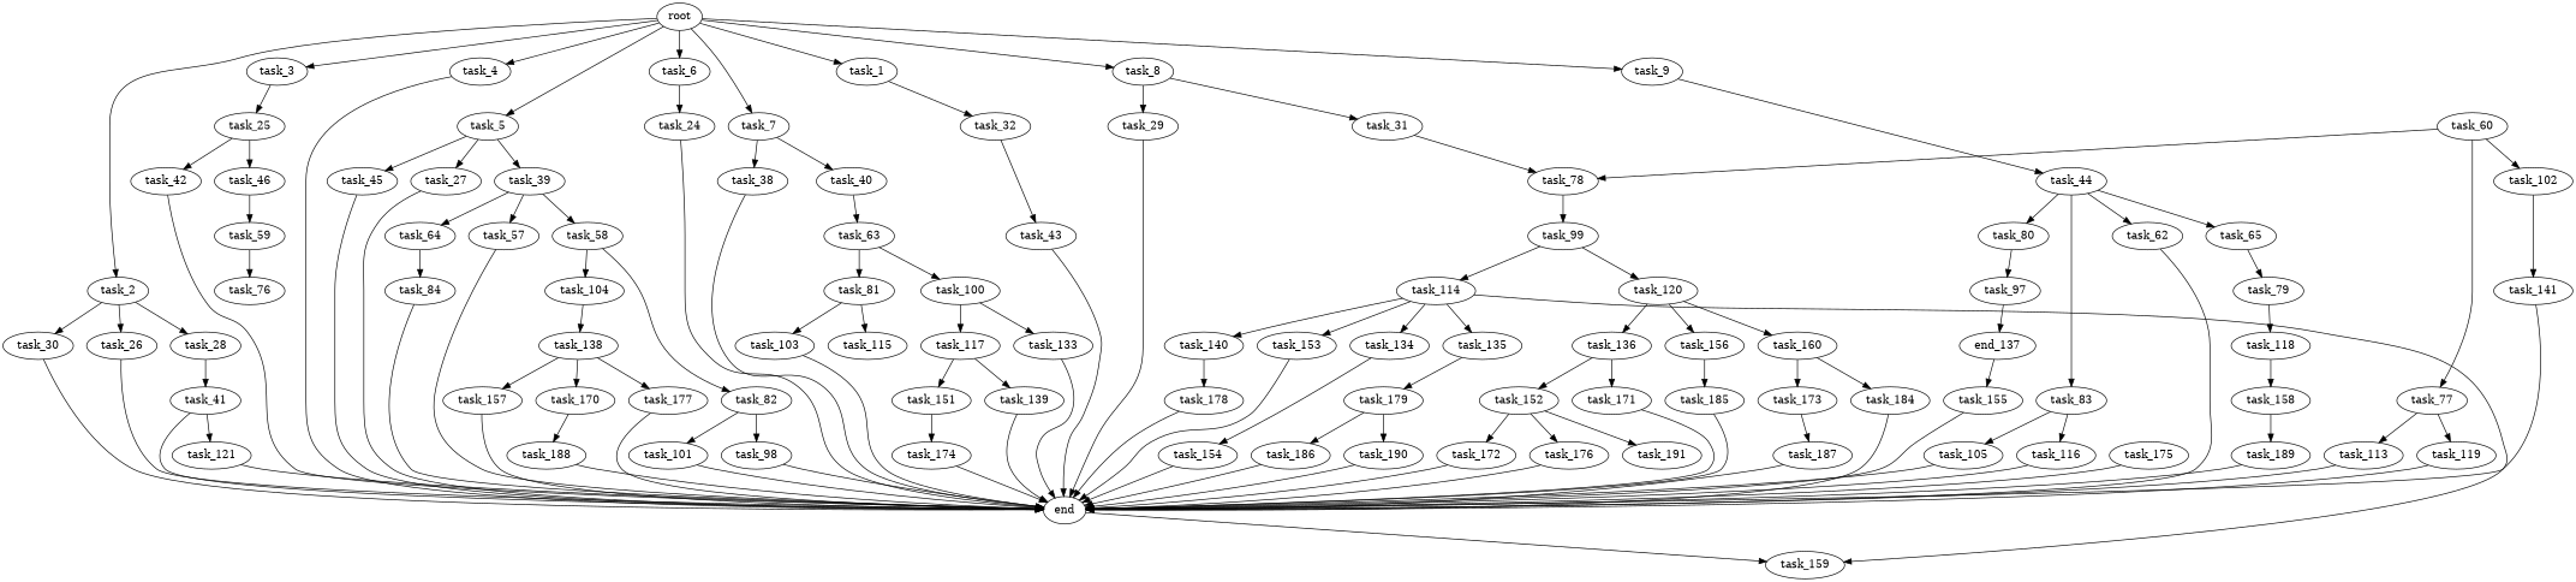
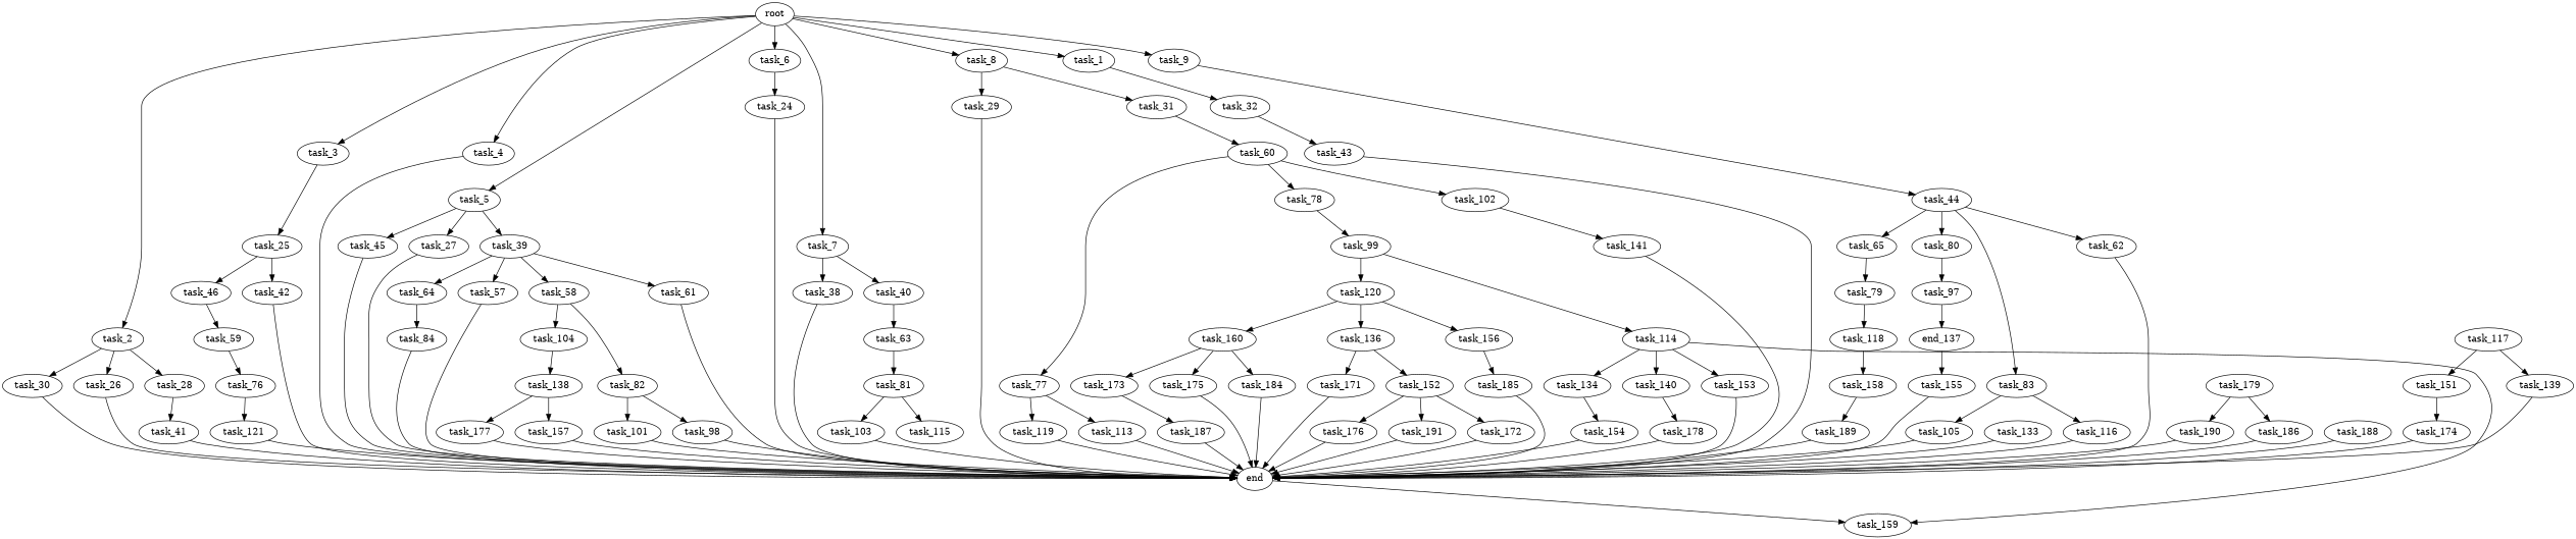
  digraph {
    root
    task_1
    task_2
    task_3
    task_4
    task_5
    task_6
    task_7
    task_8
    task_9
    task_32
    task_26
    task_28
    task_30
    task_25
    end
    task_27
    task_39
    task_45
    task_24
    task_38
    task_40
    task_29
    task_31
    task_44
    task_43
    task_41
    task_42
    task_46
    task_159
    task_57
    task_58
+   task_61
    task_64
    task_63
    task_60
    task_62
    task_65
    task_80
    task_83
    task_59
    task_77
    task_78
    task_102
    task_82
    task_104
    task_84
    task_81
-   task_100
    task_79
    task_97
    task_105
    task_116
    task_76
    task_98
    task_101
    task_138
    task_121
    task_113
    task_119
    task_99
    task_141
    task_103
    task_115
    task_117
    task_133
    task_118
    task_114
    task_120
    task_158
    n71 [label=end_137]
    task_155
    task_134
-   task_135
    task_140
    task_153
    task_136
    task_156
    task_160
    task_139
    task_151
    task_157
-   task_170
    task_177
    task_154
    task_179
    task_178
    task_174
    task_189
    task_152
    task_171
    task_185
    task_173
    task_175
    task_184
    task_186
    task_190
    task_172
    task_176
    task_191
    task_188
    task_187
    root -> task_1
    root -> task_2
    root -> task_3
    root -> task_4
    root -> task_5
    root -> task_6
    root -> task_7
    root -> task_8
    root -> task_9
    task_1 -> task_32
    task_2 -> task_26
    task_2 -> task_28
    task_2 -> task_30
    task_3 -> task_25
    task_4 -> end
    task_5 -> task_27
    task_5 -> task_39
    task_5 -> task_45
    task_6 -> task_24
    task_7 -> task_38
    task_7 -> task_40
    task_8 -> task_29
    task_8 -> task_31
    task_9 -> task_44
    task_32 -> task_43
    task_26 -> end
    task_28 -> task_41
    task_30 -> end
    task_25 -> task_42
    task_25 -> task_46
    end -> task_159
    task_27 -> end
    task_39 -> task_57
    task_39 -> task_58
+   task_39 -> task_61
    task_39 -> task_64
    task_45 -> end
    task_24 -> end
    task_38 -> end
    task_40 -> task_63
    task_29 -> end
-   task_31 -> task_78
+   task_31 -> task_60
    task_44 -> task_62
    task_44 -> task_65
    task_44 -> task_80
    task_44 -> task_83
    task_43 -> end
    task_41 -> end
    task_42 -> end
    task_46 -> task_59
    task_57 -> end
    task_58 -> task_82
    task_58 -> task_104
+   task_61 -> end
    task_64 -> task_84
    task_63 -> task_81
-   task_63 -> task_100
    task_60 -> task_77
    task_60 -> task_78
    task_60 -> task_102
    task_62 -> end
    task_65 -> task_79
    task_80 -> task_97
    task_83 -> task_105
    task_83 -> task_116
    task_59 -> task_76
    task_77 -> task_113
    task_77 -> task_119
    task_78 -> task_99
    task_102 -> task_141
    task_82 -> task_98
    task_82 -> task_101
    task_104 -> task_138
    task_84 -> end
    task_81 -> task_103
    task_81 -> task_115
-   task_100 -> task_117
-   task_100 -> task_133
    task_79 -> task_118
    task_97 -> n71
    task_105 -> end
    task_116 -> end
-   task_41 -> task_121
+   task_76 -> task_121
    task_98 -> end
    task_101 -> end
    task_138 -> task_157
-   task_138 -> task_170
    task_138 -> task_177
    task_121 -> end
    task_113 -> end
    task_119 -> end
    task_99 -> task_114
    task_99 -> task_120
    task_141 -> end
    task_103 -> end
    task_117 -> task_139
    task_117 -> task_151
    task_133 -> end
    task_118 -> task_158
    task_114 -> task_159
    task_114 -> task_134
-   task_114 -> task_135
    task_114 -> task_140
    task_114 -> task_153
    task_120 -> task_136
    task_120 -> task_156
    task_120 -> task_160
    task_158 -> task_189
    n71 -> task_155
    task_155 -> end
    task_134 -> task_154
-   task_135 -> task_179
    task_140 -> task_178
    task_153 -> end
    task_136 -> task_152
    task_136 -> task_171
    task_156 -> task_185
    task_160 -> task_173
+   task_160 -> task_175
    task_160 -> task_184
    task_139 -> end
    task_151 -> task_174
    task_157 -> end
-   task_170 -> task_188
    task_177 -> end
    task_154 -> end
    task_179 -> task_186
    task_179 -> task_190
    task_178 -> end
    task_174 -> end
    task_189 -> end
    task_152 -> task_172
    task_152 -> task_176
    task_152 -> task_191
    task_171 -> end
    task_185 -> end
    task_173 -> task_187
    task_175 -> end
    task_184 -> end
    task_186 -> end
    task_190 -> end
    task_172 -> end
    task_176 -> end
+   task_191 -> end
    task_188 -> end
    task_187 -> end
  }
